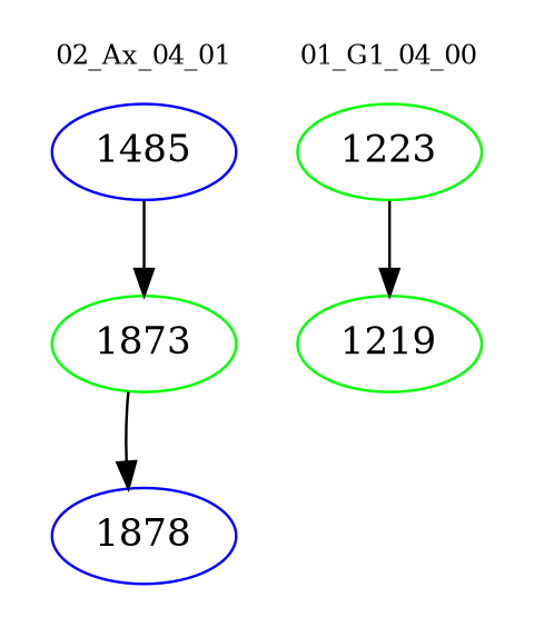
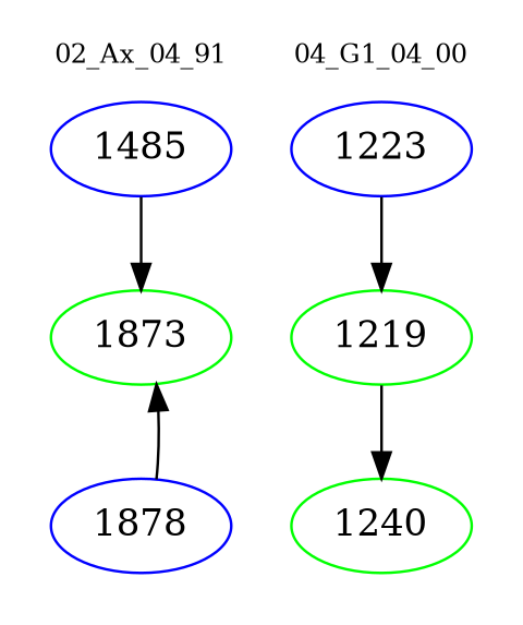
  digraph {
    node [color=blue]
    edge [color=black]
    n1 [label=1485]
    n2 [color=green label=1873]
    n3 [label=1878]
-   n4 [color=green label=1223]
+   n4 [label=1223]
    n5 [color=green label=1219]
+   n6 [color=green label=1240]
    subgraph cluster_1 {
      color=white
      fontsize=10
-     label="02_Ax_04_01"
+     label="02_Ax_04_91"
      n1
      n2
      n3
    }
    subgraph cluster_2 {
      color=white
      fontsize=10
-     label="01_G1_04_00"
+     label="04_G1_04_00"
      n4
      n5
+     n6
    }
    n1 -> n2
-   n2 -> n3
+   n3 -> n2
    n4 -> n5
+   n5 -> n6
  }
